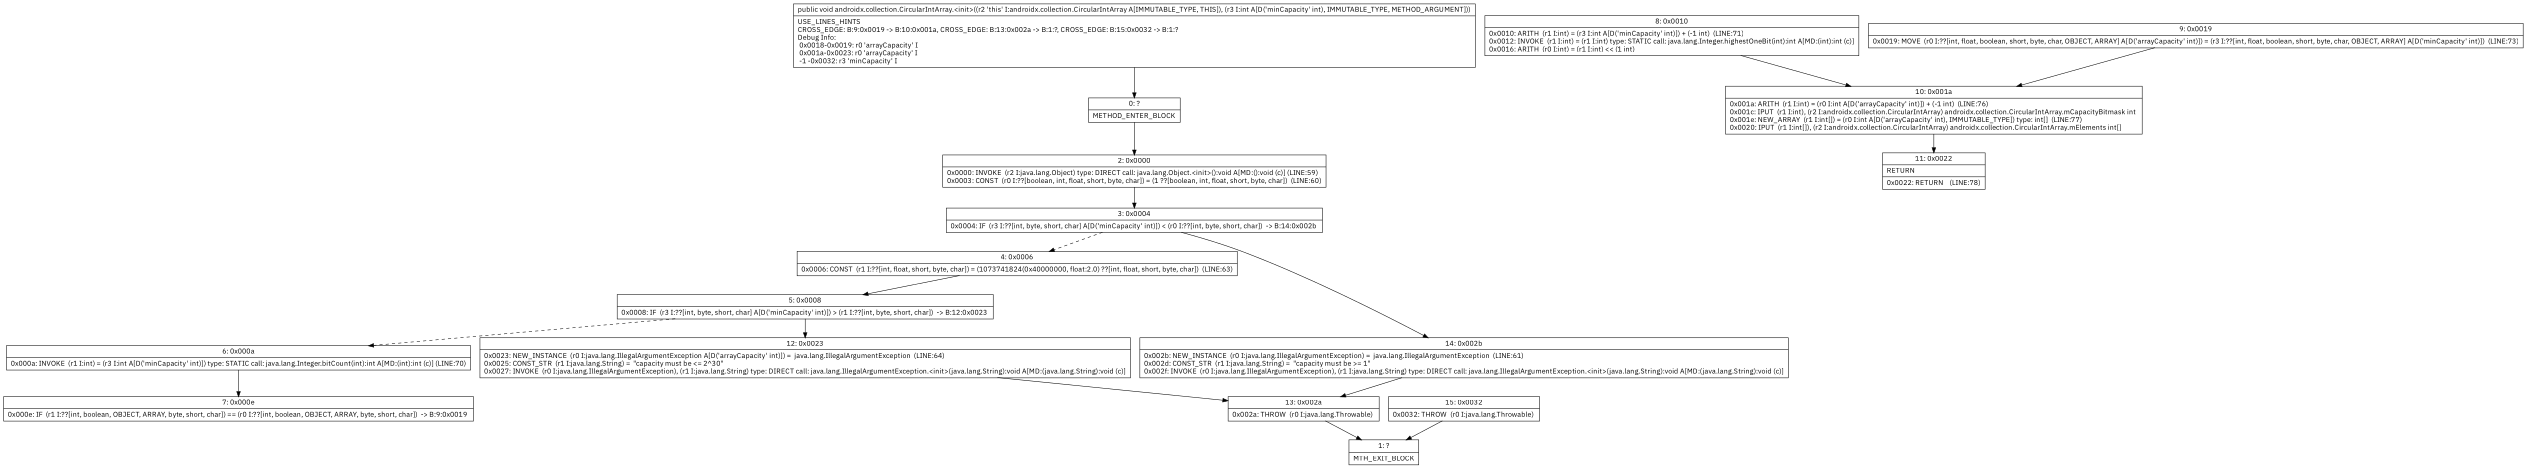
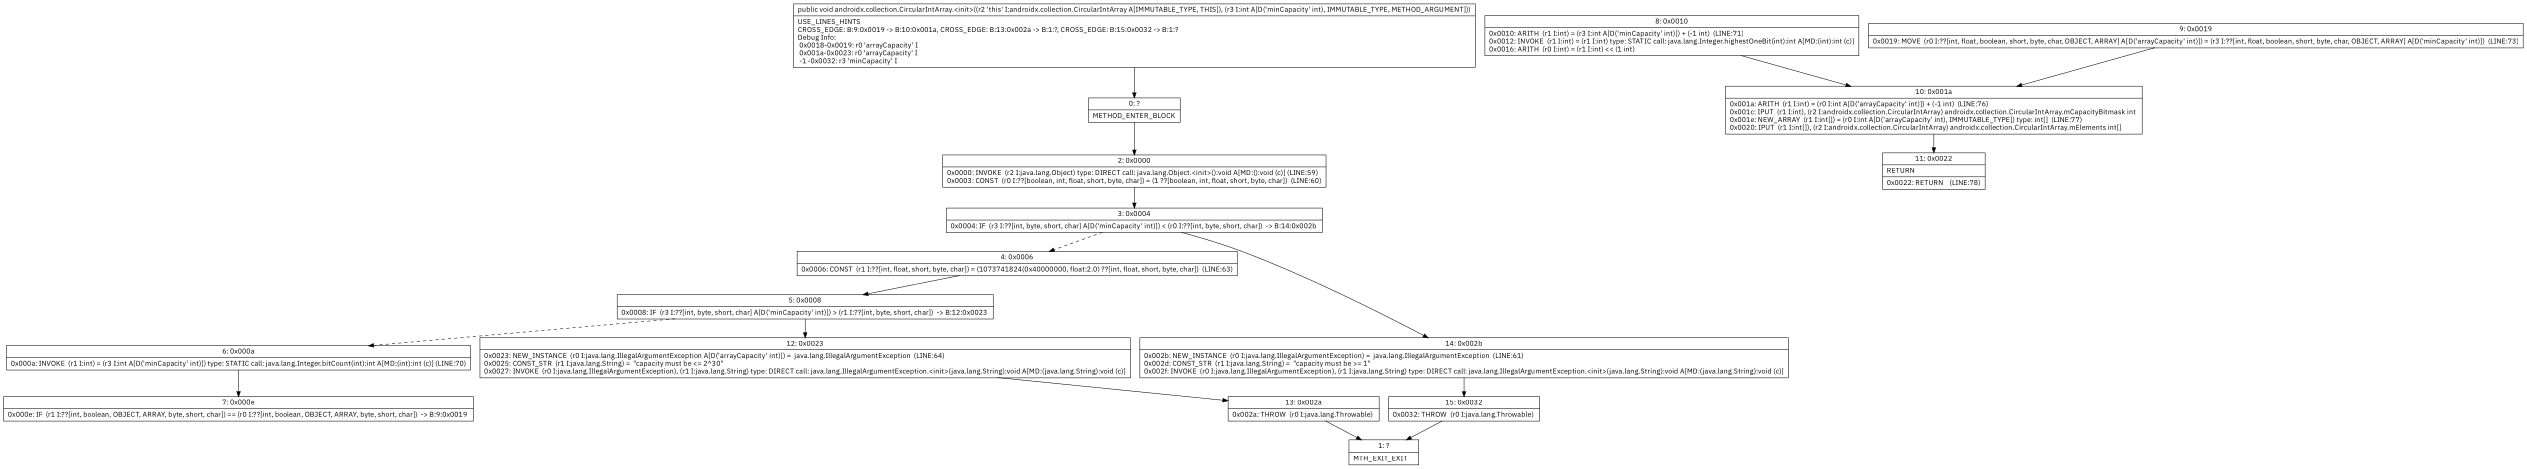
  digraph {
    fontname="IBM Plex Sans"
    node [fontname="IBM Plex Sans" shape=record]
    edge [fontname="IBM Plex Sans"]
    n1 [label="{0\:\ ?|METHOD_ENTER_BLOCK\l}"]
    n2 [label="{2\:\ 0x0000|0x0000: INVOKE  (r2 I:java.lang.Object) type: DIRECT call: java.lang.Object.\<init\>():void A[MD:():void (c)] (LINE:59)\l0x0003: CONST  (r0 I:??[boolean, int, float, short, byte, char]) = (1 ??[boolean, int, float, short, byte, char])  (LINE:60)\l}"]
    n3 [label="{3\:\ 0x0004|0x0004: IF  (r3 I:??[int, byte, short, char] A[D('minCapacity' int)]) \< (r0 I:??[int, byte, short, char])  \-\> B:14:0x002b \l}"]
    n4 [label="{4\:\ 0x0006|0x0006: CONST  (r1 I:??[int, float, short, byte, char]) = (1073741824(0x40000000, float:2.0) ??[int, float, short, byte, char])  (LINE:63)\l}"]
    n5 [label="{14\:\ 0x002b|0x002b: NEW_INSTANCE  (r0 I:java.lang.IllegalArgumentException) =  java.lang.IllegalArgumentException  (LINE:61)\l0x002d: CONST_STR  (r1 I:java.lang.String) =  \"capacity must be \>= 1\" \l0x002f: INVOKE  (r0 I:java.lang.IllegalArgumentException), (r1 I:java.lang.String) type: DIRECT call: java.lang.IllegalArgumentException.\<init\>(java.lang.String):void A[MD:(java.lang.String):void (c)]\l}"]
    n6 [label="{5\:\ 0x0008|0x0008: IF  (r3 I:??[int, byte, short, char] A[D('minCapacity' int)]) \> (r1 I:??[int, byte, short, char])  \-\> B:12:0x0023 \l}"]
    n7 [label="{15\:\ 0x0032|0x0032: THROW  (r0 I:java.lang.Throwable) \l}"]
    n8 [label="{6\:\ 0x000a|0x000a: INVOKE  (r1 I:int) = (r3 I:int A[D('minCapacity' int)]) type: STATIC call: java.lang.Integer.bitCount(int):int A[MD:(int):int (c)] (LINE:70)\l}"]
    n9 [label="{12\:\ 0x0023|0x0023: NEW_INSTANCE  (r0 I:java.lang.IllegalArgumentException A[D('arrayCapacity' int)]) =  java.lang.IllegalArgumentException  (LINE:64)\l0x0025: CONST_STR  (r1 I:java.lang.String) =  \"capacity must be \<= 2^30\" \l0x0027: INVOKE  (r0 I:java.lang.IllegalArgumentException), (r1 I:java.lang.String) type: DIRECT call: java.lang.IllegalArgumentException.\<init\>(java.lang.String):void A[MD:(java.lang.String):void (c)]\l}"]
    n10 [label="{7\:\ 0x000e|0x000e: IF  (r1 I:??[int, boolean, OBJECT, ARRAY, byte, short, char]) == (r0 I:??[int, boolean, OBJECT, ARRAY, byte, short, char])  \-\> B:9:0x0019 \l}"]
    n11 [label="{13\:\ 0x002a|0x002a: THROW  (r0 I:java.lang.Throwable) \l}"]
    n12 [label="{8\:\ 0x0010|0x0010: ARITH  (r1 I:int) = (r3 I:int A[D('minCapacity' int)]) + (\-1 int)  (LINE:71)\l0x0012: INVOKE  (r1 I:int) = (r1 I:int) type: STATIC call: java.lang.Integer.highestOneBit(int):int A[MD:(int):int (c)]\l0x0016: ARITH  (r0 I:int) = (r1 I:int) \<\< (1 int) \l}"]
    n13 [label="{10\:\ 0x001a|0x001a: ARITH  (r1 I:int) = (r0 I:int A[D('arrayCapacity' int)]) + (\-1 int)  (LINE:76)\l0x001c: IPUT  (r1 I:int), (r2 I:androidx.collection.CircularIntArray) androidx.collection.CircularIntArray.mCapacityBitmask int \l0x001e: NEW_ARRAY  (r1 I:int[]) = (r0 I:int A[D('arrayCapacity' int), IMMUTABLE_TYPE]) type: int[]  (LINE:77)\l0x0020: IPUT  (r1 I:int[]), (r2 I:androidx.collection.CircularIntArray) androidx.collection.CircularIntArray.mElements int[] \l}"]
    n14 [label="{9\:\ 0x0019|0x0019: MOVE  (r0 I:??[int, float, boolean, short, byte, char, OBJECT, ARRAY] A[D('arrayCapacity' int)]) = (r3 I:??[int, float, boolean, short, byte, char, OBJECT, ARRAY] A[D('minCapacity' int)])  (LINE:73)\l}"]
    n15 [label="{11\:\ 0x0022|RETURN\l|0x0022: RETURN    (LINE:78)\l}"]
-   n16 [label="{1\:\ ?|MTH_EXIT_BLOCK\l}"]
+   n16 [label="{1\:\ ?|MTH_EXIT_EXIT\l}"]
    n17 [label="{public void androidx.collection.CircularIntArray.\<init\>((r2 'this' I:androidx.collection.CircularIntArray A[IMMUTABLE_TYPE, THIS]), (r3 I:int A[D('minCapacity' int), IMMUTABLE_TYPE, METHOD_ARGUMENT]))  | USE_LINES_HINTS\lCROSS_EDGE: B:9:0x0019 \-\> B:10:0x001a, CROSS_EDGE: B:13:0x002a \-\> B:1:?, CROSS_EDGE: B:15:0x0032 \-\> B:1:?\lDebug Info:\l  0x0018\-0x0019: r0 'arrayCapacity' I\l  0x001a\-0x0023: r0 'arrayCapacity' I\l  \-1 \-0x0032: r3 'minCapacity' I\l}"]
    n1 -> n2
    n2 -> n3
    n3 -> n4 [style=dashed]
    n3 -> n5
    n4 -> n6
-   n5 -> n11
+   n5 -> n7
    n6 -> n8 [style=dashed]
    n6 -> n9
    n7 -> n16
    n8 -> n10
    n9 -> n11
    n11 -> n16
    n12 -> n13
    n13 -> n15
    n14 -> n13
    n17 -> n1
  }
